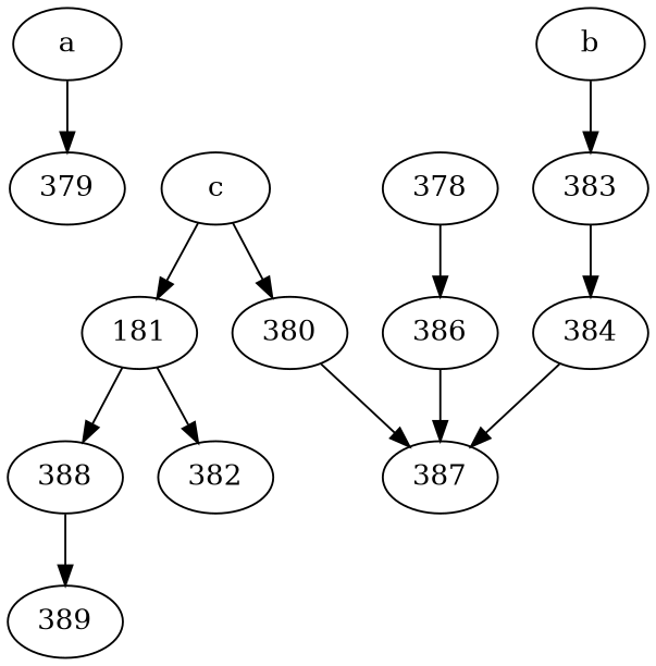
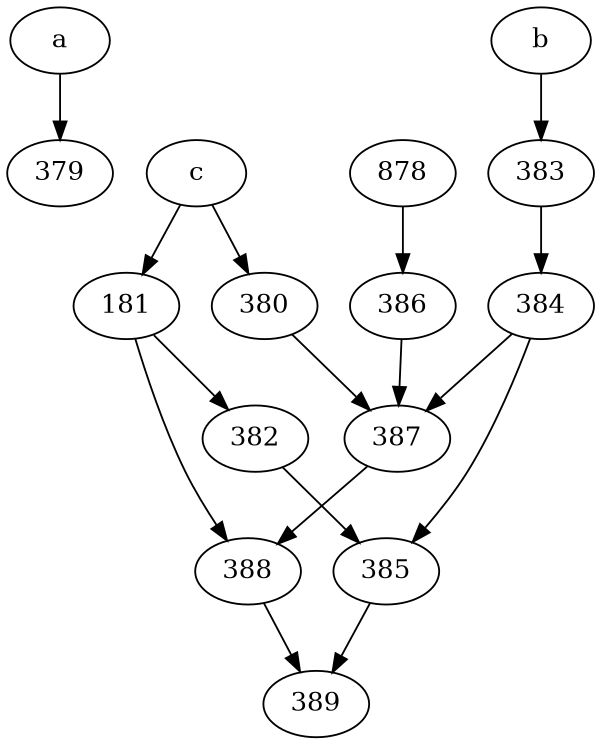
  strict digraph {
    a
    379
    383
    384
    387
+   385
    388
    389
    b
    c
    380
    n12 [label=181]
    382
    386
-   378
+   378 [label=878]
    a -> 379
    383 -> 384
    384 -> 387
+   384 -> 385
+   387 -> 388
+   385 -> 389
    388 -> 389
    b -> 383
    c -> 380
    c -> n12
    380 -> 387
    n12 -> 388
    n12 -> 382
+   382 -> 385
    386 -> 387
    378 -> 386
  }
